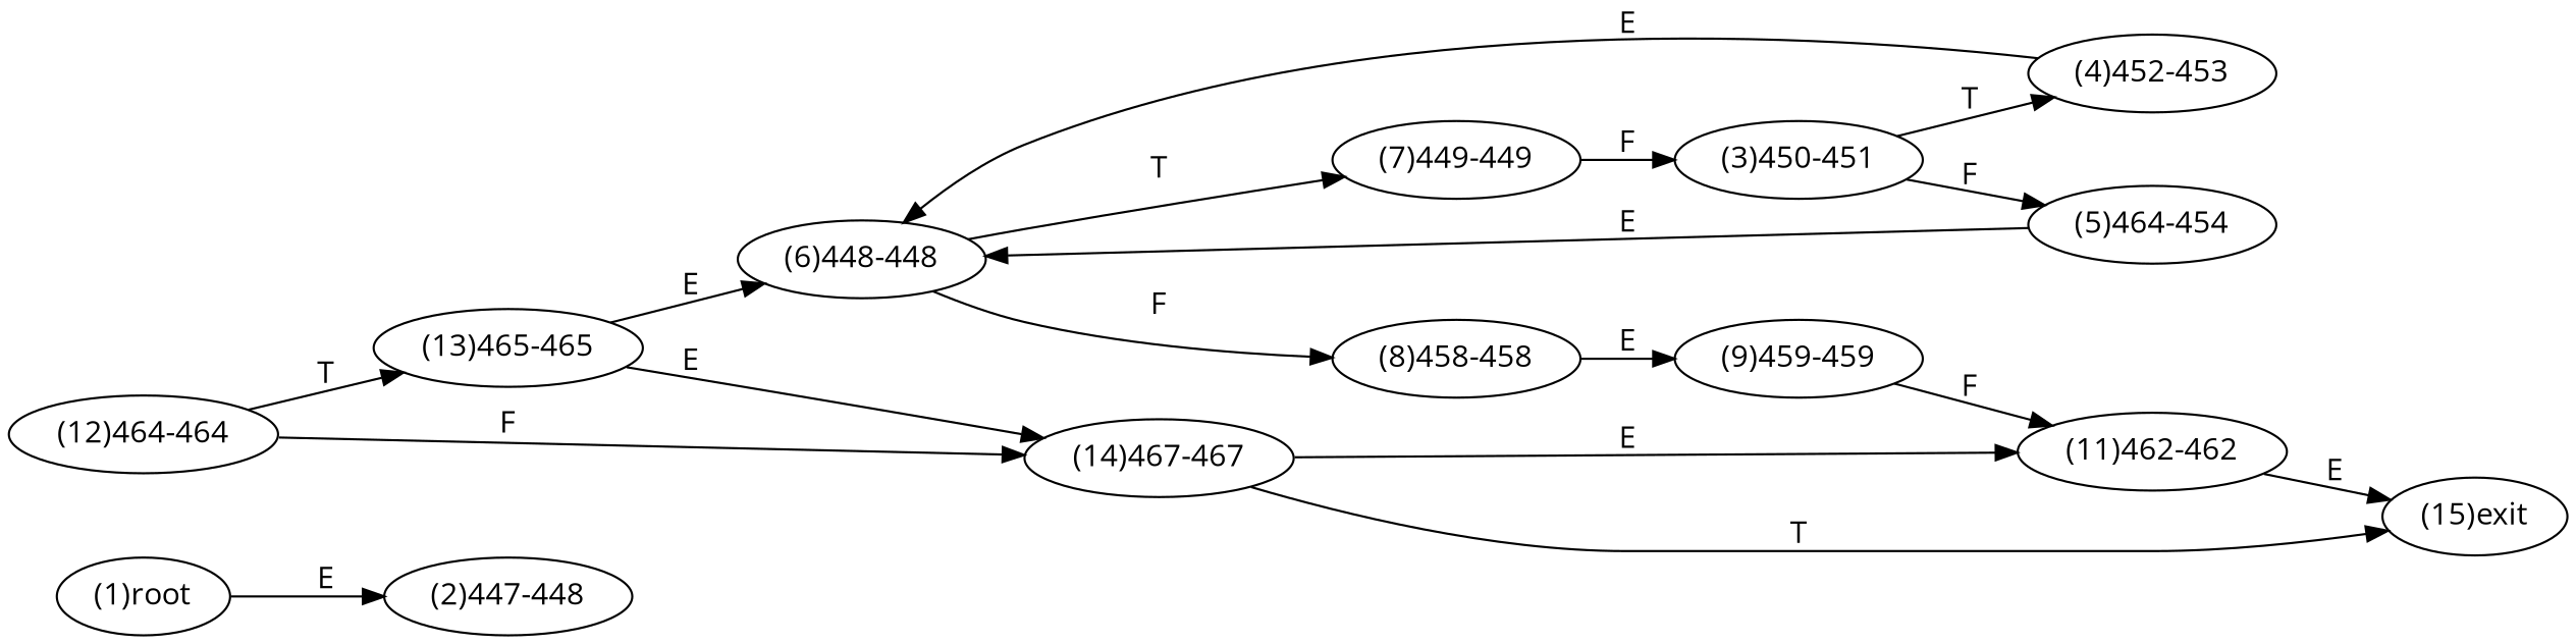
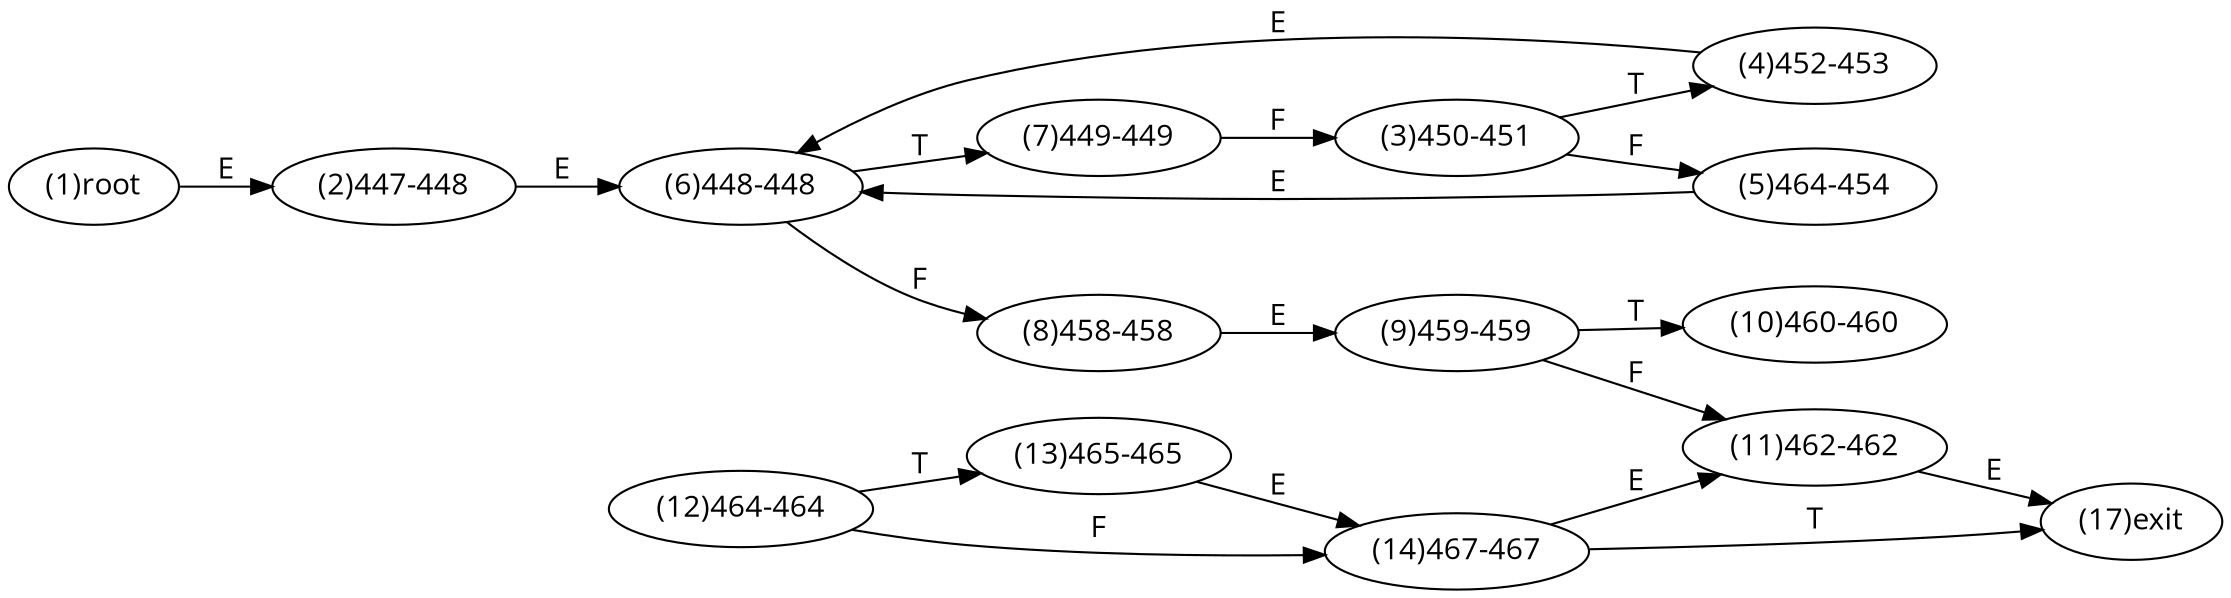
  digraph {
    fontname="Open Sans"
    rankdir=LR
    node [fontname="Open Sans"]
    edge [fontname="Open Sans"]
    n1 [label="(1)root"]
    n2 [label="(2)447-448"]
    n3 [label="(6)448-448"]
    n4 [label="(7)449-449"]
    n5 [label="(8)458-458"]
    n6 [label="(3)450-451"]
    n7 [label="(4)452-453"]
    n8 [label="(5)464-454"]
    n9 [label="(9)459-459"]
+   n10 [label="(10)460-460"]
    n11 [label="(11)462-462"]
    n12 [label="(12)464-464"]
    n13 [label="(13)465-465"]
    n14 [label="(14)467-467"]
-   n15 [label="(15)exit"]
+   n15 [label="(17)exit"]
    n1 -> n2 [label=E]
-   n13 -> n3 [label=E]
+   n2 -> n3 [label=E]
    n3 -> n4 [label=T]
    n3 -> n5 [label=F]
    n4 -> n6 [label=F]
    n5 -> n9 [label=E]
    n6 -> n7 [label=T]
    n6 -> n8 [label=F]
    n7 -> n3 [label=E]
    n8 -> n3 [label=E]
+   n9 -> n10 [label=T]
    n9 -> n11 [label=F]
    n11 -> n15 [label=E]
    n12 -> n13 [label=T]
    n12 -> n14 [label=F]
    n13 -> n14 [label=E]
    n14 -> n11 [label=E]
    n14 -> n15 [label=T]
  }
